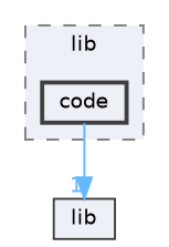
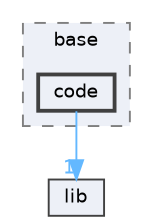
  digraph {
    compound=true
    node [color=grey25 fillcolor="#edf0f7" fontname=Helvetica fontsize=10 shape=box]
    n1 [height=0.2 label=code style="filled,bold" width=0.4]
    n2 [height=0.2 label=lib style=filled width=0.4]
    subgraph cluster_1 {
      bgcolor="#edf0f7"
      fontname=Helvetica
      fontsize=10
-     label=lib
+     label=base
      pencolor=grey50
      style="filled,dashed"
      n1
    }
    n1 -> n2 [color=steelblue1 fontcolor=steelblue1 fontname=Helvetica fontsize=10 headlabel=1 labeldistance=1.5 labelfontname=Helvetica labelfontsize=10]
  }
